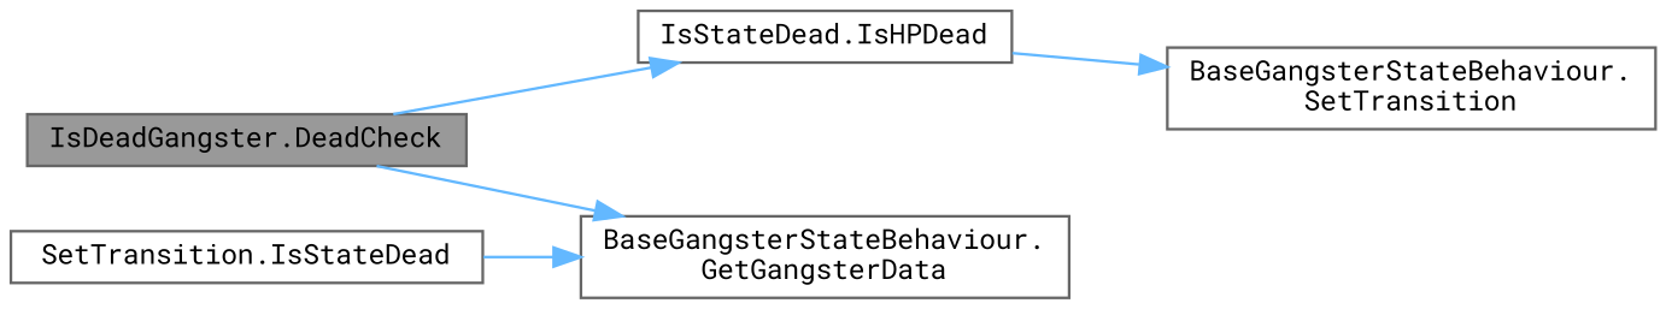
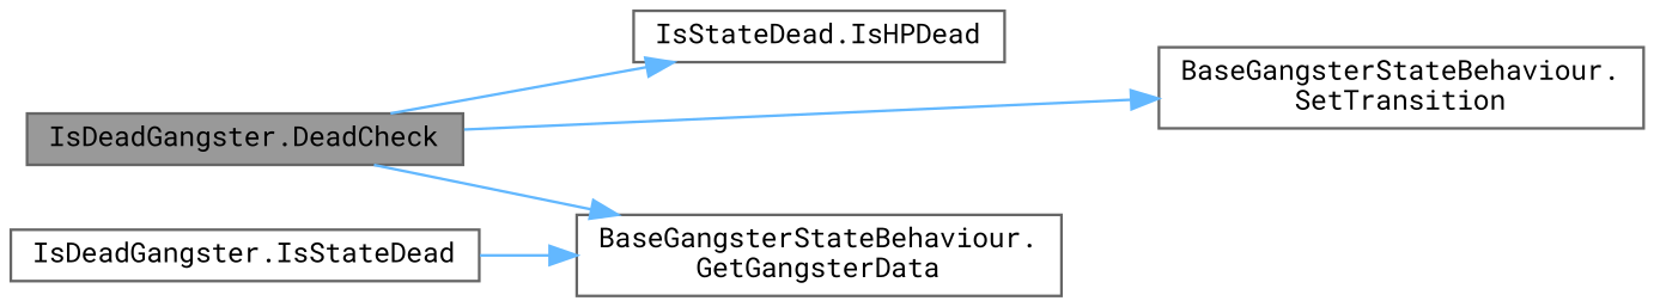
  digraph {
    fontname="Roboto Mono"
    rankdir=LR
    node [color=grey40 fillcolor=white fontname="Roboto Mono" fontsize=10 shape=box style=filled]
    edge [color=steelblue1 fontname="Roboto Mono" fontsize=10 labelfontname=Helvetica labelfontsize=10 style=solid]
    n1 [color=gray40 fillcolor=grey60 fontcolor=black height=0.2 label="IsDeadGangster.DeadCheck" width=0.4]
    n2 [height=0.2 label="IsStateDead.IsHPDead" width=0.4]
    n3 [height=0.2 label="BaseGangsterStateBehaviour.\lSetTransition" width=0.4]
    n4 [height=0.2 label="BaseGangsterStateBehaviour.\lGetGangsterData" width=0.4]
-   n5 [height=0.2 label="SetTransition.IsStateDead" width=0.4]
+   n5 [height=0.2 label="IsDeadGangster.IsStateDead" width=0.4]
    n1 -> n2
-   n2 -> n3
+   n1 -> n3
    n1 -> n4
    n5 -> n4
  }
